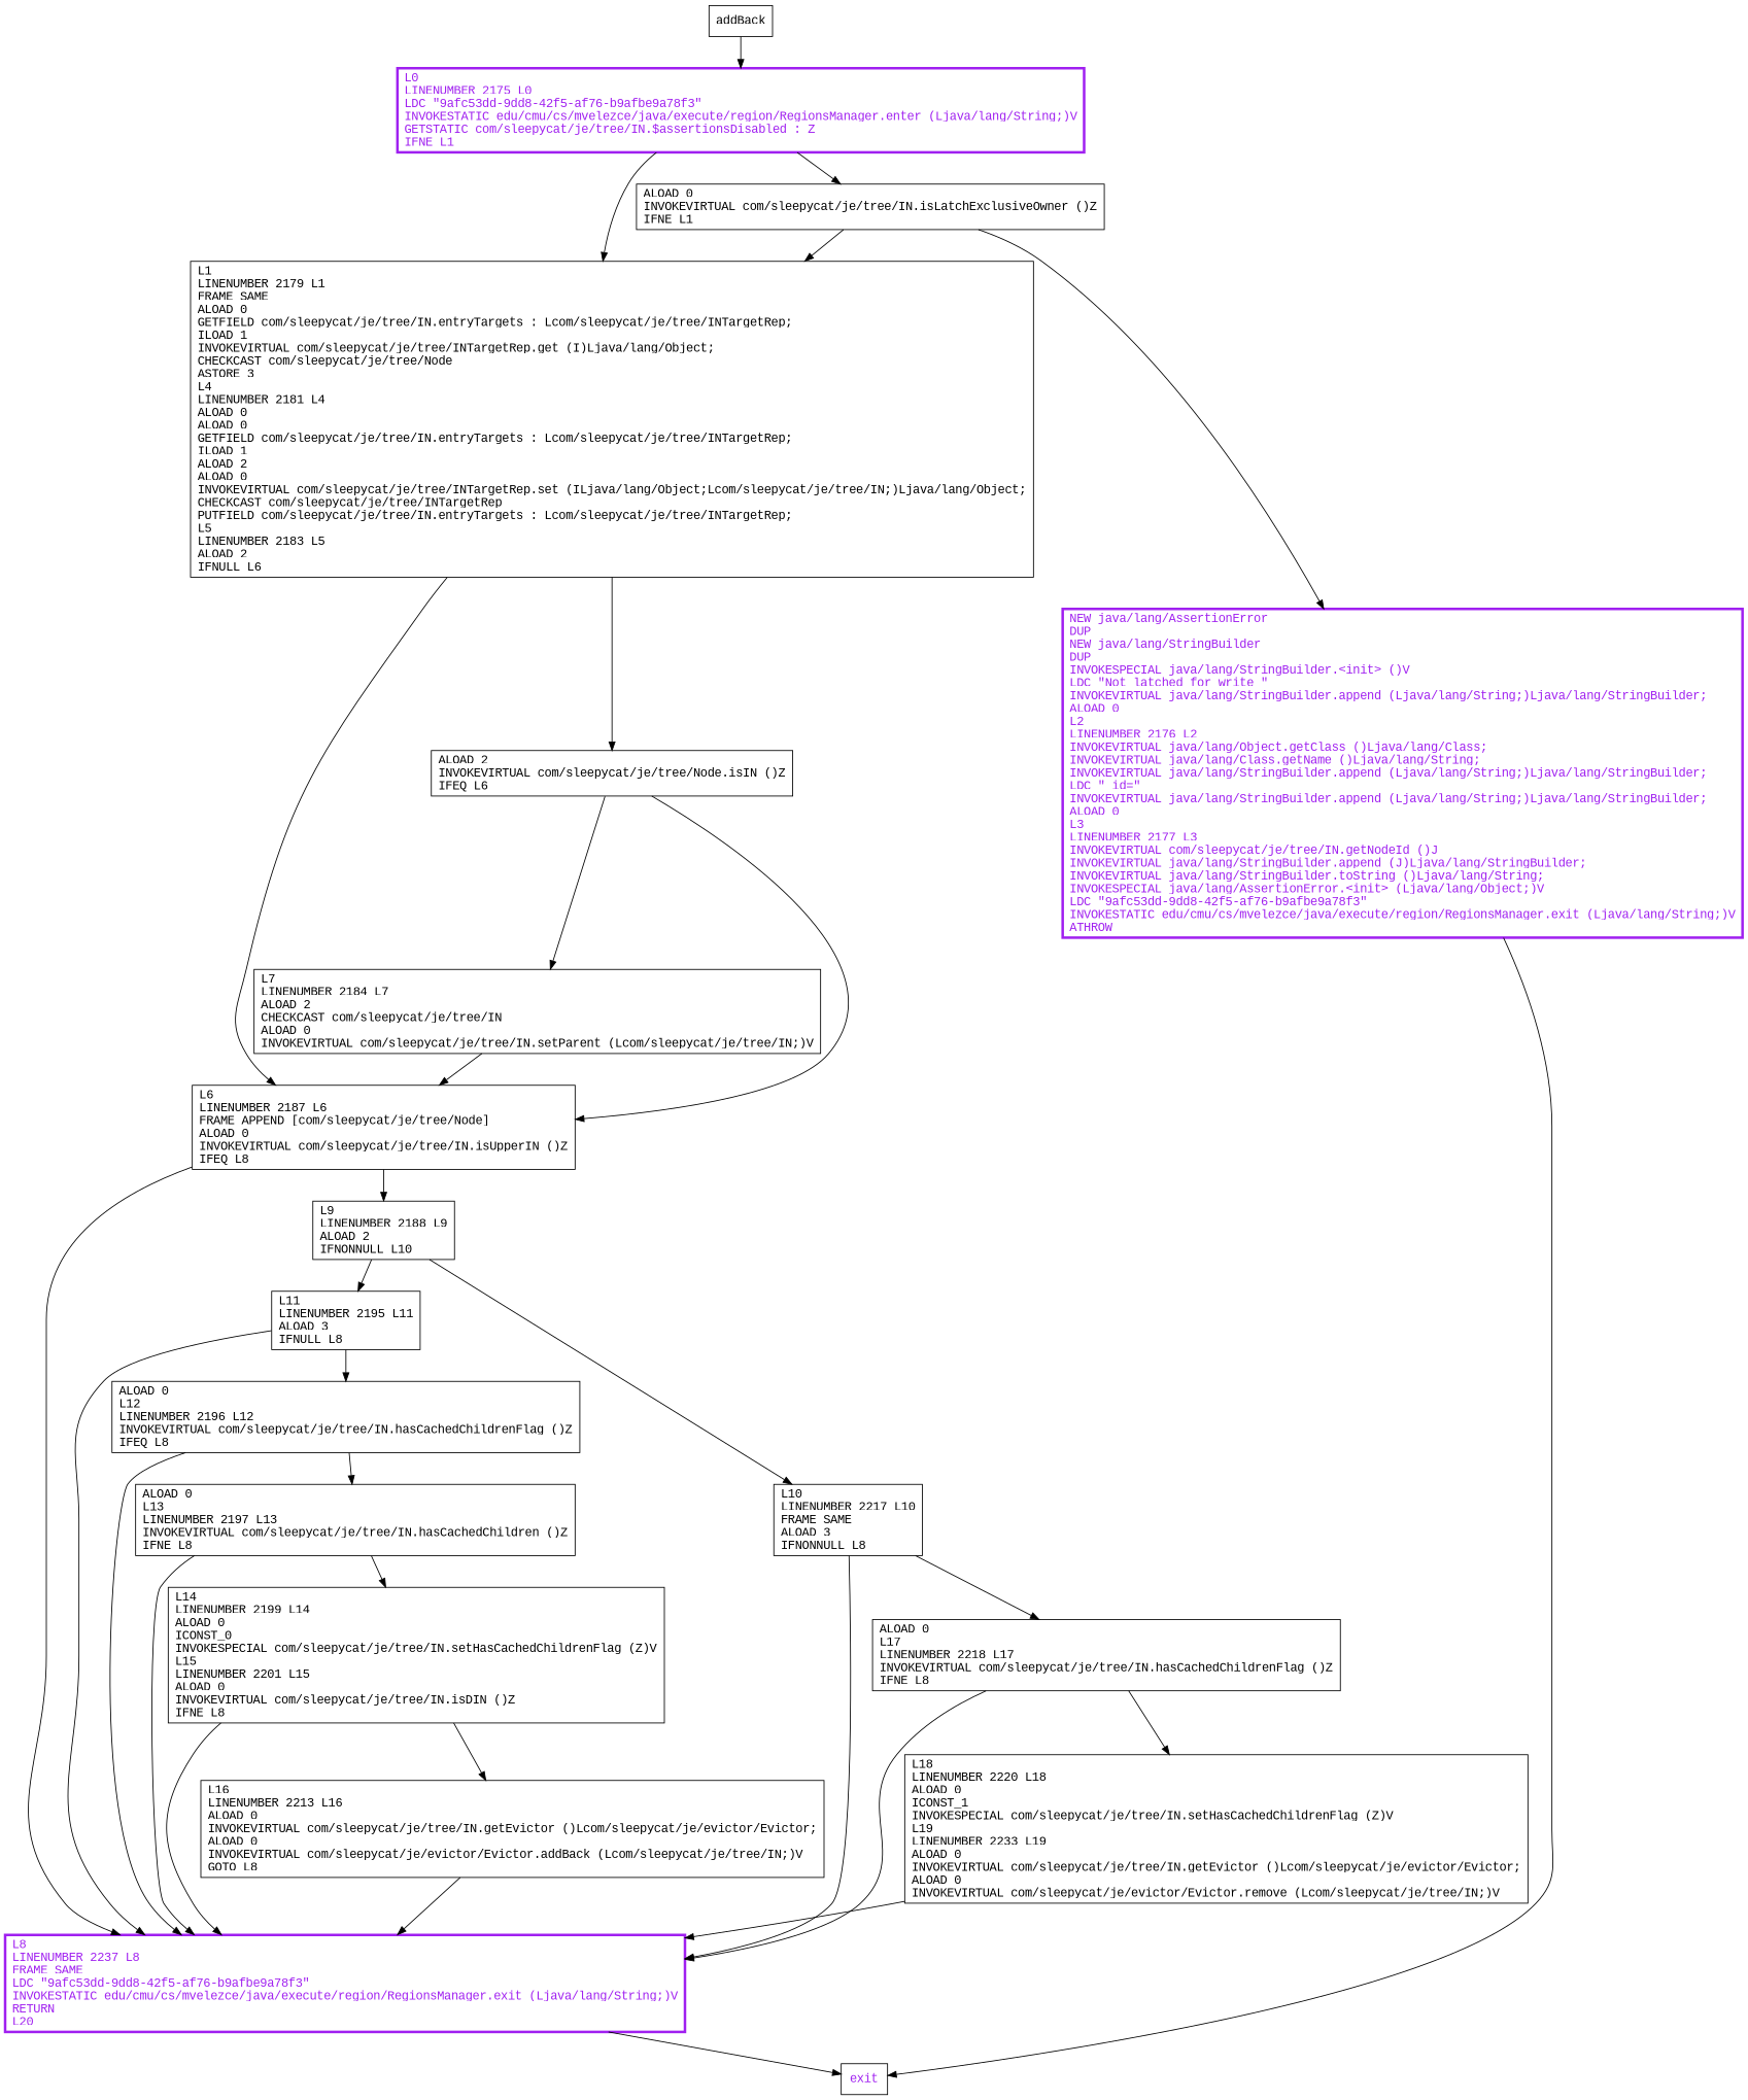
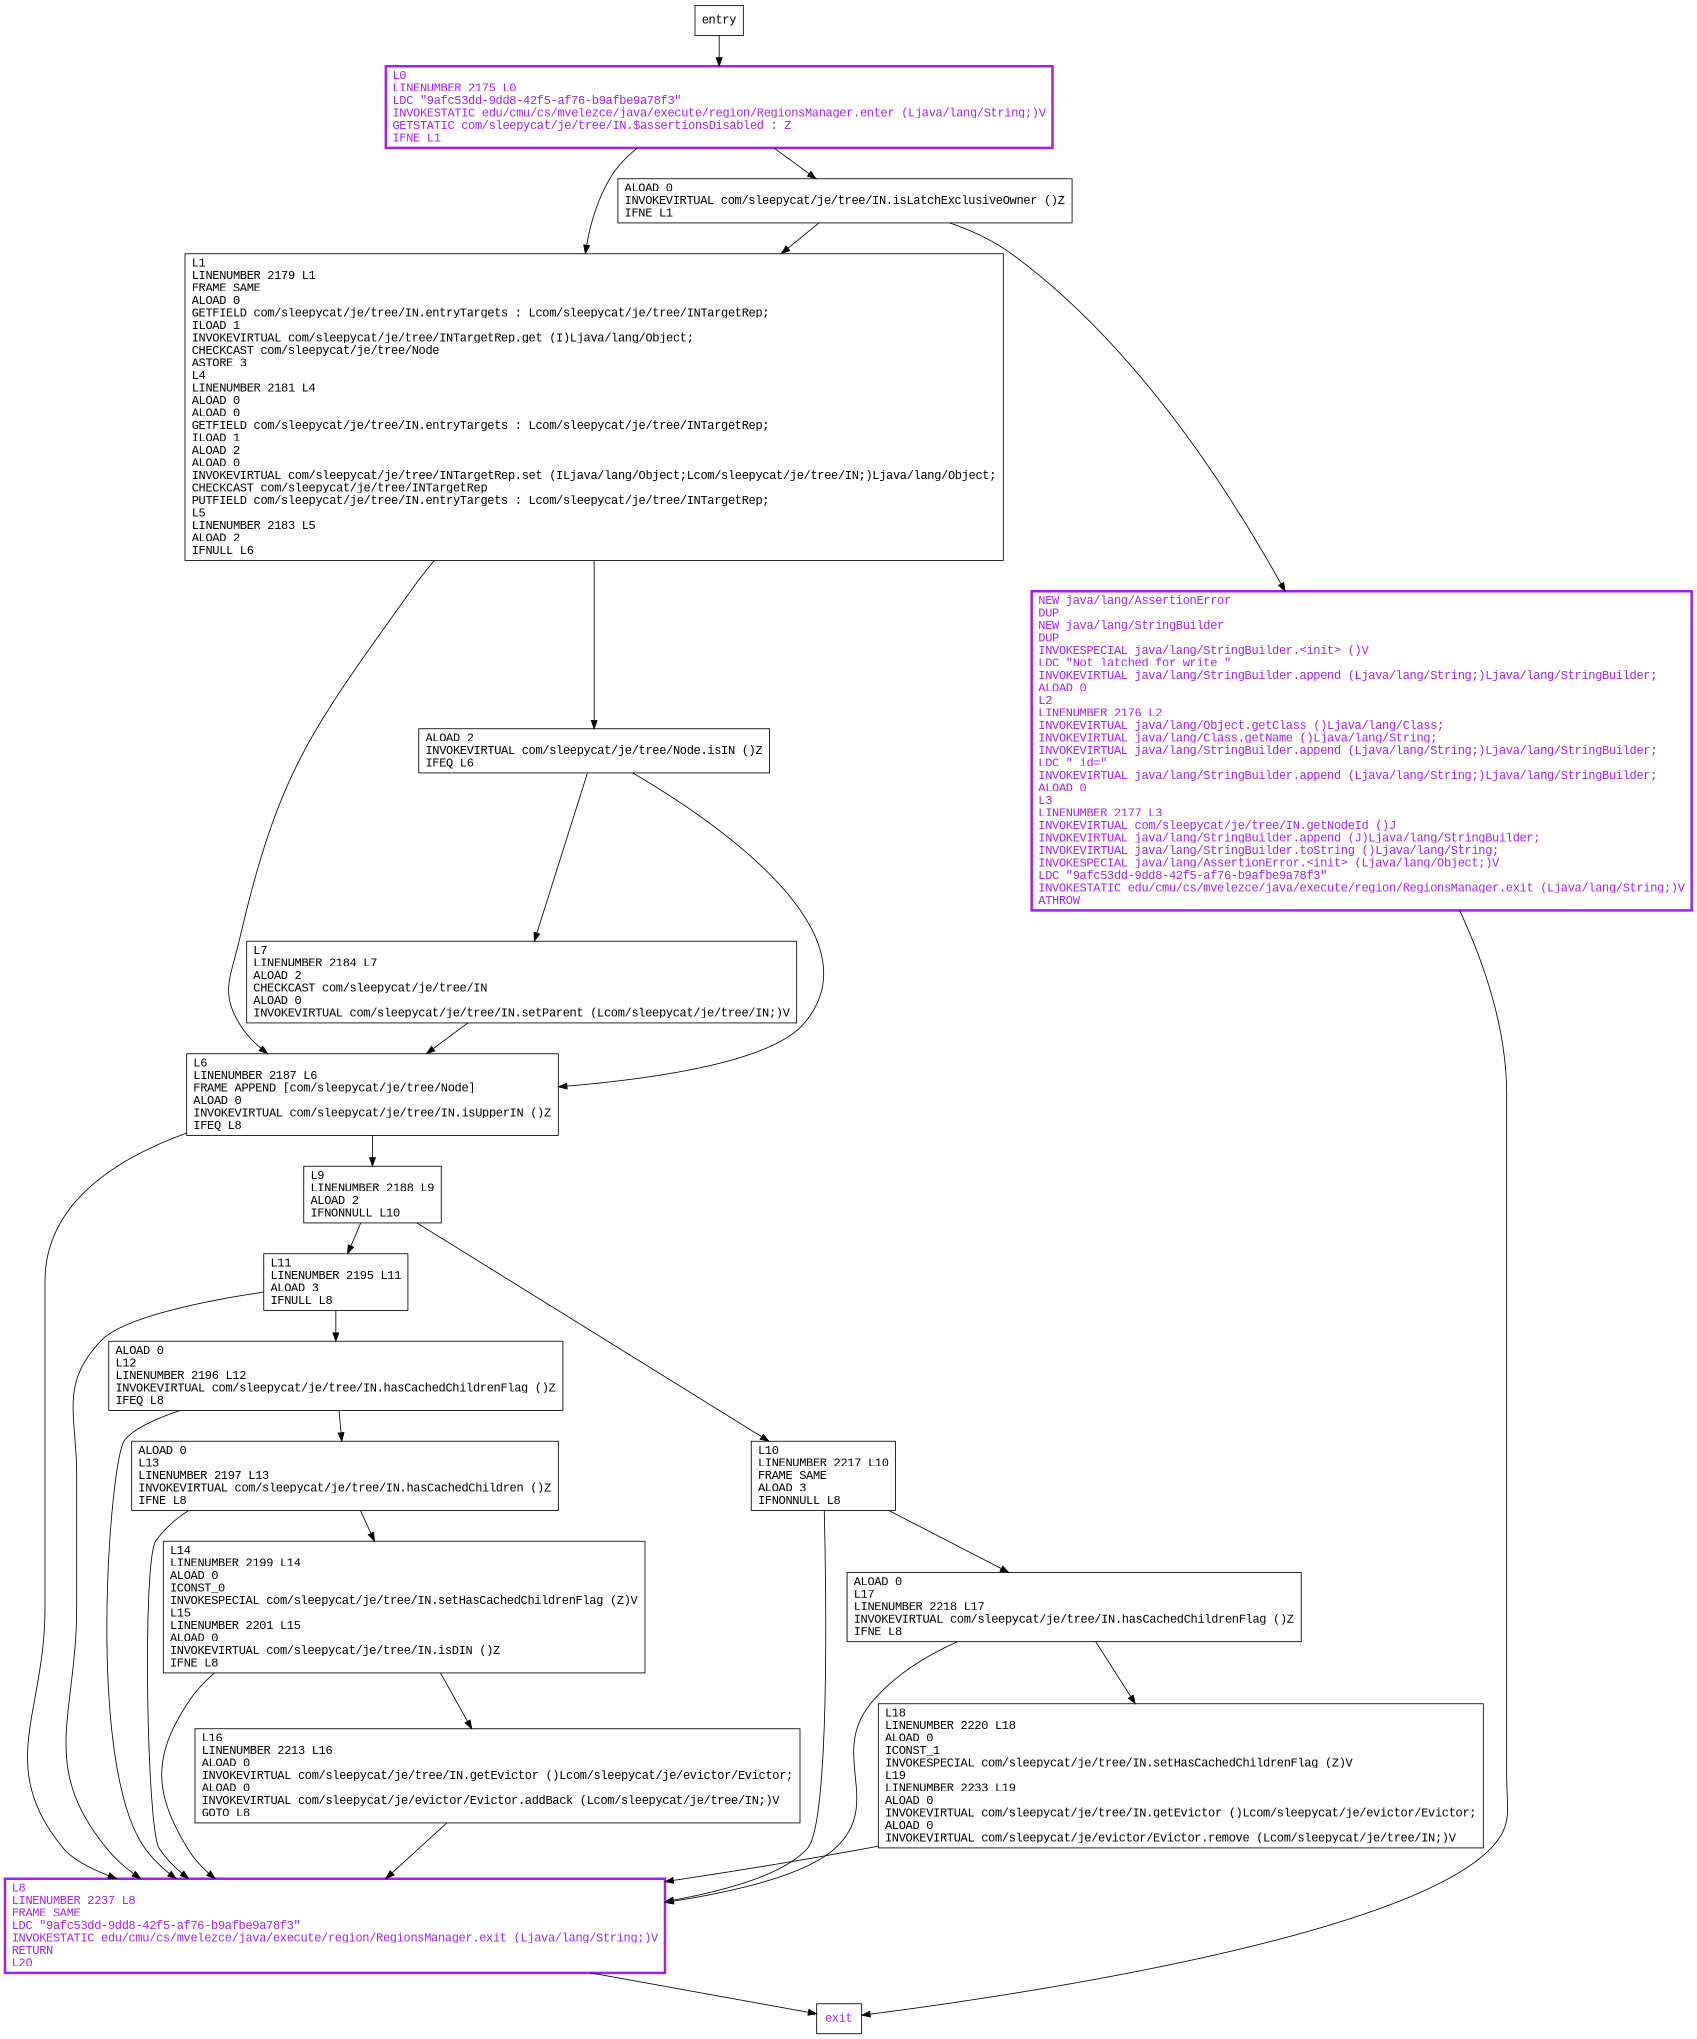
  digraph {
    fontname="Liberation Mono"
    node [fontname="Liberation Mono" shape=record]
    edge [fontname="Liberation Mono"]
    n1 [label="L7\lLINENUMBER 2184 L7\lALOAD 2\lCHECKCAST com/sleepycat/je/tree/IN\lALOAD 0\lINVOKEVIRTUAL com/sleepycat/je/tree/IN.setParent (Lcom/sleepycat/je/tree/IN;)V\l"]
    n2 [label="L6\lLINENUMBER 2187 L6\lFRAME APPEND [com/sleepycat/je/tree/Node]\lALOAD 0\lINVOKEVIRTUAL com/sleepycat/je/tree/IN.isUpperIN ()Z\lIFEQ L8\l"]
    n3 [color=purple fontcolor=purple label="L8\lLINENUMBER 2237 L8\lFRAME SAME\lLDC \"9afc53dd-9dd8-42f5-af76-b9afbe9a78f3\"\lINVOKESTATIC edu/cmu/cs/mvelezce/java/execute/region/RegionsManager.exit (Ljava/lang/String;)V\lRETURN\lL20\l" penwidth=3]
    n4 [label="L9\lLINENUMBER 2188 L9\lALOAD 2\lIFNONNULL L10\l"]
    n5 [label="L14\lLINENUMBER 2199 L14\lALOAD 0\lICONST_0\lINVOKESPECIAL com/sleepycat/je/tree/IN.setHasCachedChildrenFlag (Z)V\lL15\lLINENUMBER 2201 L15\lALOAD 0\lINVOKEVIRTUAL com/sleepycat/je/tree/IN.isDIN ()Z\lIFNE L8\l"]
    n6 [label="L16\lLINENUMBER 2213 L16\lALOAD 0\lINVOKEVIRTUAL com/sleepycat/je/tree/IN.getEvictor ()Lcom/sleepycat/je/evictor/Evictor;\lALOAD 0\lINVOKEVIRTUAL com/sleepycat/je/evictor/Evictor.addBack (Lcom/sleepycat/je/tree/IN;)V\lGOTO L8\l"]
    exit [fontcolor=purple]
    n8 [label="L11\lLINENUMBER 2195 L11\lALOAD 3\lIFNULL L8\l"]
    n9 [label="ALOAD 0\lL12\lLINENUMBER 2196 L12\lINVOKEVIRTUAL com/sleepycat/je/tree/IN.hasCachedChildrenFlag ()Z\lIFEQ L8\l"]
    n10 [label="ALOAD 0\lL13\lLINENUMBER 2197 L13\lINVOKEVIRTUAL com/sleepycat/je/tree/IN.hasCachedChildren ()Z\lIFNE L8\l"]
    n11 [label="ALOAD 0\lL17\lLINENUMBER 2218 L17\lINVOKEVIRTUAL com/sleepycat/je/tree/IN.hasCachedChildrenFlag ()Z\lIFNE L8\l"]
    n12 [label="L18\lLINENUMBER 2220 L18\lALOAD 0\lICONST_1\lINVOKESPECIAL com/sleepycat/je/tree/IN.setHasCachedChildrenFlag (Z)V\lL19\lLINENUMBER 2233 L19\lALOAD 0\lINVOKEVIRTUAL com/sleepycat/je/tree/IN.getEvictor ()Lcom/sleepycat/je/evictor/Evictor;\lALOAD 0\lINVOKEVIRTUAL com/sleepycat/je/evictor/Evictor.remove (Lcom/sleepycat/je/tree/IN;)V\l"]
    n13 [color=purple fontcolor=purple label="L0\lLINENUMBER 2175 L0\lLDC \"9afc53dd-9dd8-42f5-af76-b9afbe9a78f3\"\lINVOKESTATIC edu/cmu/cs/mvelezce/java/execute/region/RegionsManager.enter (Ljava/lang/String;)V\lGETSTATIC com/sleepycat/je/tree/IN.$assertionsDisabled : Z\lIFNE L1\l" penwidth=3]
    n14 [label="ALOAD 0\lINVOKEVIRTUAL com/sleepycat/je/tree/IN.isLatchExclusiveOwner ()Z\lIFNE L1\l"]
    n15 [label="L1\lLINENUMBER 2179 L1\lFRAME SAME\lALOAD 0\lGETFIELD com/sleepycat/je/tree/IN.entryTargets : Lcom/sleepycat/je/tree/INTargetRep;\lILOAD 1\lINVOKEVIRTUAL com/sleepycat/je/tree/INTargetRep.get (I)Ljava/lang/Object;\lCHECKCAST com/sleepycat/je/tree/Node\lASTORE 3\lL4\lLINENUMBER 2181 L4\lALOAD 0\lALOAD 0\lGETFIELD com/sleepycat/je/tree/IN.entryTargets : Lcom/sleepycat/je/tree/INTargetRep;\lILOAD 1\lALOAD 2\lALOAD 0\lINVOKEVIRTUAL com/sleepycat/je/tree/INTargetRep.set (ILjava/lang/Object;Lcom/sleepycat/je/tree/IN;)Ljava/lang/Object;\lCHECKCAST com/sleepycat/je/tree/INTargetRep\lPUTFIELD com/sleepycat/je/tree/IN.entryTargets : Lcom/sleepycat/je/tree/INTargetRep;\lL5\lLINENUMBER 2183 L5\lALOAD 2\lIFNULL L6\l"]
    n16 [color=purple fontcolor=purple label="NEW java/lang/AssertionError\lDUP\lNEW java/lang/StringBuilder\lDUP\lINVOKESPECIAL java/lang/StringBuilder.\<init\> ()V\lLDC \"Not latched for write \"\lINVOKEVIRTUAL java/lang/StringBuilder.append (Ljava/lang/String;)Ljava/lang/StringBuilder;\lALOAD 0\lL2\lLINENUMBER 2176 L2\lINVOKEVIRTUAL java/lang/Object.getClass ()Ljava/lang/Class;\lINVOKEVIRTUAL java/lang/Class.getName ()Ljava/lang/String;\lINVOKEVIRTUAL java/lang/StringBuilder.append (Ljava/lang/String;)Ljava/lang/StringBuilder;\lLDC \" id=\"\lINVOKEVIRTUAL java/lang/StringBuilder.append (Ljava/lang/String;)Ljava/lang/StringBuilder;\lALOAD 0\lL3\lLINENUMBER 2177 L3\lINVOKEVIRTUAL com/sleepycat/je/tree/IN.getNodeId ()J\lINVOKEVIRTUAL java/lang/StringBuilder.append (J)Ljava/lang/StringBuilder;\lINVOKEVIRTUAL java/lang/StringBuilder.toString ()Ljava/lang/String;\lINVOKESPECIAL java/lang/AssertionError.\<init\> (Ljava/lang/Object;)V\lLDC \"9afc53dd-9dd8-42f5-af76-b9afbe9a78f3\"\lINVOKESTATIC edu/cmu/cs/mvelezce/java/execute/region/RegionsManager.exit (Ljava/lang/String;)V\lATHROW\l" penwidth=3]
    n17 [label="ALOAD 2\lINVOKEVIRTUAL com/sleepycat/je/tree/Node.isIN ()Z\lIFEQ L6\l"]
    n18 [label="L10\lLINENUMBER 2217 L10\lFRAME SAME\lALOAD 3\lIFNONNULL L8\l"]
-   entry [label=addBack]
+   entry
    n1 -> n2
    n2 -> n3
    n2 -> n4
    n3 -> exit
    n4 -> n8
    n4 -> n18
    n5 -> n3
    n5 -> n6
    n6 -> n3
    n8 -> n3
    n8 -> n9
    n9 -> n3
    n9 -> n10
    n10 -> n3
    n10 -> n5
    n11 -> n3
    n11 -> n12
    n12 -> n3
    n13 -> n14
    n13 -> n15
    n14 -> n15
    n14 -> n16
    n15 -> n2
    n15 -> n17
    n16 -> exit
    n17 -> n1
    n17 -> n2
    n18 -> n3
    n18 -> n11
    entry -> n13
  }
